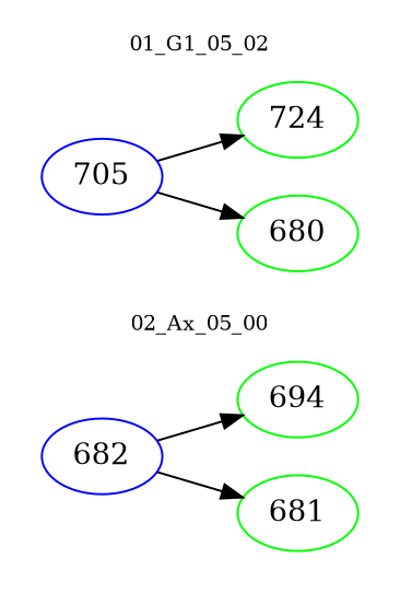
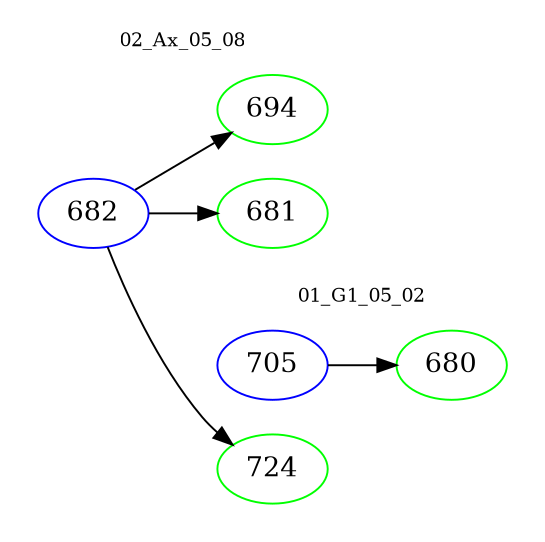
  digraph {
    rankdir=LR
    node [color=green]
    edge [color=black]
    n1 [color=blue label=682]
    n2 [label=681]
    n3 [label=694]
    n4 [color=blue label=705]
    n5 [label=680]
    n6 [label=724]
    subgraph cluster_1 {
      color=white
      fontsize=10
-     label="02_Ax_05_00"
+     label="02_Ax_05_08"
      n1
      n2
      n3
    }
    subgraph cluster_2 {
      color=white
      fontsize=10
      label="01_G1_05_02"
      n4
      n5
      n6
    }
    n1 -> n2
    n1 -> n3
    n4 -> n5
-   n4 -> n6
+   n1 -> n6
  }
